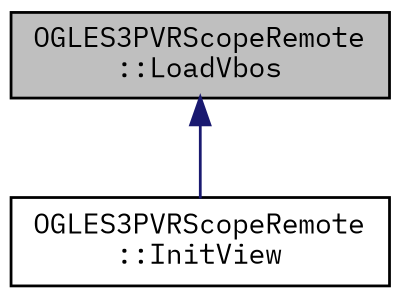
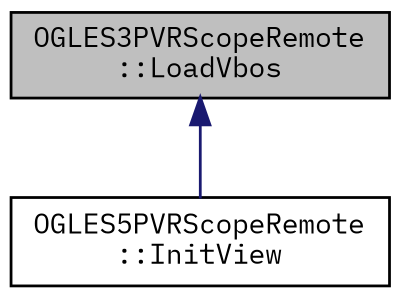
  digraph {
    rankdir=TB
    fontname="IBM Plex Mono"
    node [color=black fontname="IBM Plex Mono" fontsize=10 shape=record style=filled]
    n1 [fillcolor=grey75 fontcolor=black height=0.2 label="OGLES3PVRScopeRemote\l::LoadVbos" width=0.4]
-   n2 [fillcolor=white height=0.2 label="OGLES3PVRScopeRemote\l::InitView" width=0.4]
+   n2 [fillcolor=white height=0.2 label="OGLES5PVRScopeRemote\l::InitView" width=0.4]
    n1 -> n2 [color=midnightblue dir=back fontname="IBM Plex Mono" fontsize=10 labelfontname=Helvetica labelfontsize=10 style=solid]
  }
